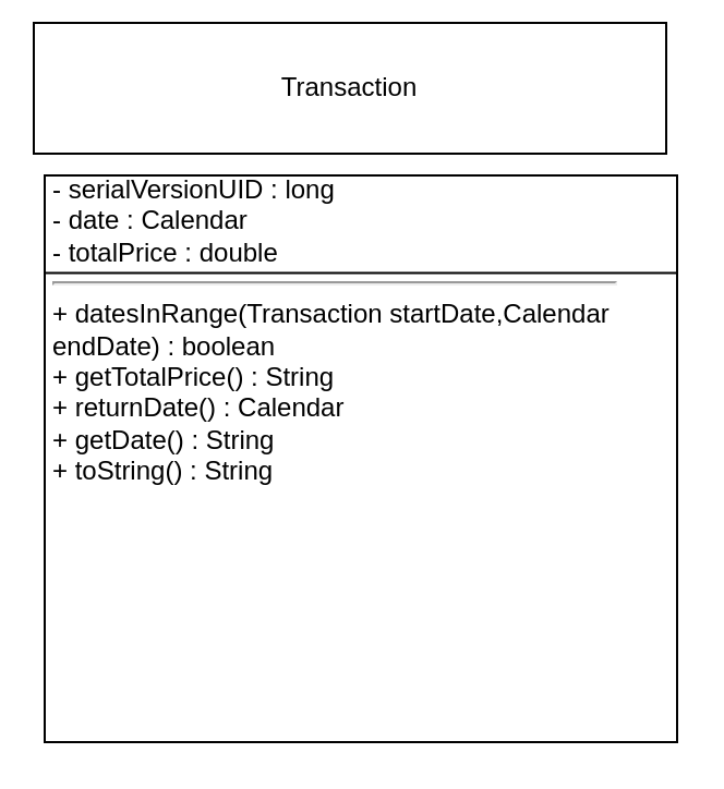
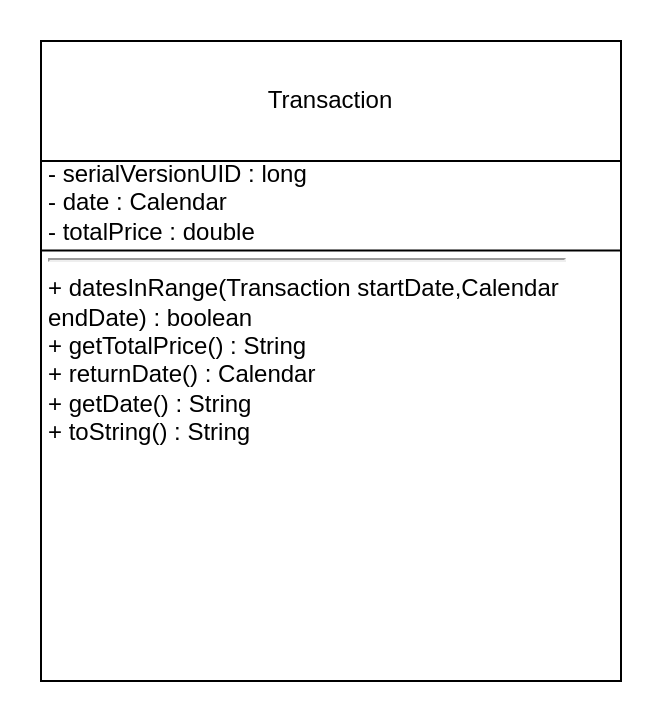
  <mxCell id="0" />
  <mxCell id="1" parent="0" />
  <mxCell id="2" value="&lt;div&gt;&lt;span&gt;- serialVersionUID : long&lt;/span&gt;&lt;/div&gt;- date : Calendar&lt;br&gt;- totalPrice : double&lt;br&gt;&lt;hr&gt;+ datesInRange(Transaction startDate,Calendar&amp;nbsp;&lt;br&gt;endDate) : boolean&lt;br&gt;+ getTotalPrice() : String&lt;br&gt;+ returnDate() : Calendar&lt;br&gt;+ getDate() : String&lt;br&gt;+ toString() : String" style="whiteSpace=wrap;html=1;align=left;spacing=4;spacingTop=-9;spacingBottom=-1;verticalAlign=top;strokeWidth=1;glass=0;" vertex="1" parent="1"><mxGeometry x="20" y="80" width="290" height="260" as="geometry" /></mxCell>
- <mxCell id="3" value="Transaction" style="rounded=0;whiteSpace=wrap;html=1;" vertex="1" parent="1"><mxGeometry x="15" y="10" width="290" height="60" as="geometry" /></mxCell>
+ <mxCell id="3" value="Transaction" style="rounded=0;whiteSpace=wrap;html=1;" vertex="1" parent="1"><mxGeometry x="20" y="20" width="290" height="60" as="geometry" /></mxCell>
  <mxCell id="4" value="" style="endArrow=none;html=1;rounded=0;exitX=0;exitY=0.172;exitDx=0;exitDy=0;exitPerimeter=0;entryX=1;entryY=0.172;entryDx=0;entryDy=0;entryPerimeter=0;" edge="1" parent="1" source="2" target="2"><mxGeometry width="50" height="50" relative="1" as="geometry"><mxPoint x="120" y="280" as="sourcePoint" /><mxPoint x="310" y="120" as="targetPoint" /></mxGeometry></mxCell>
